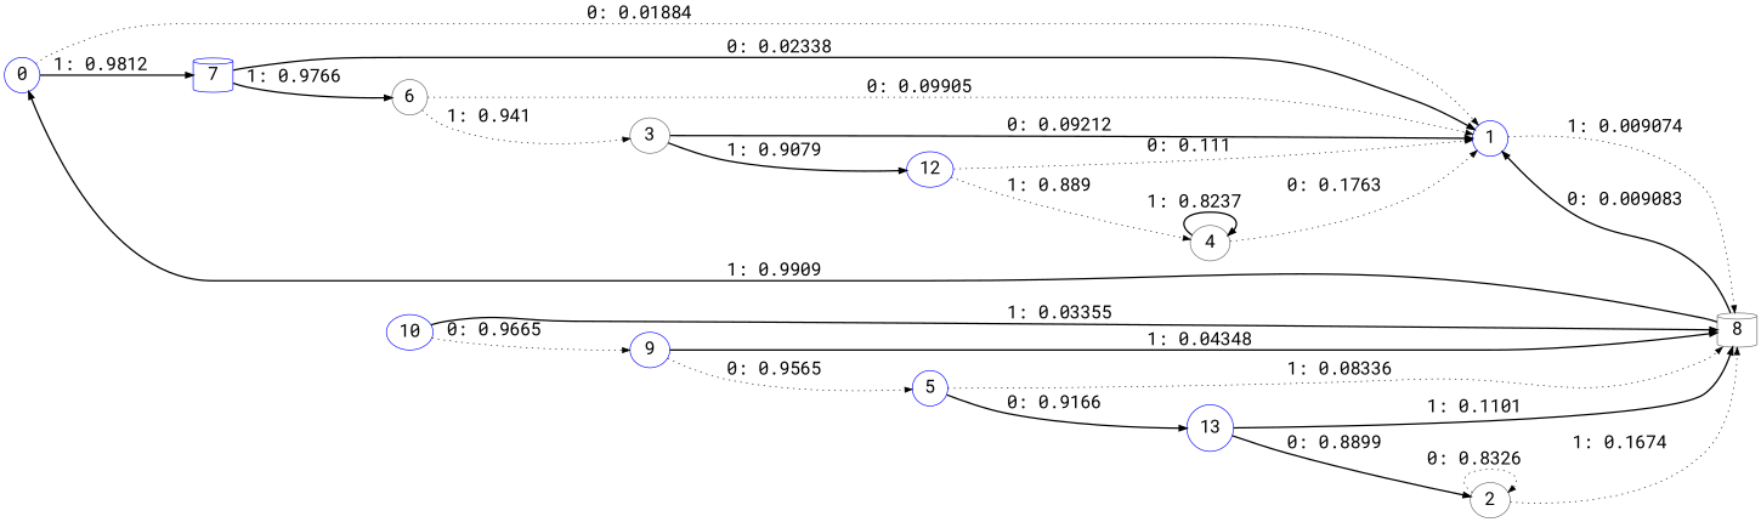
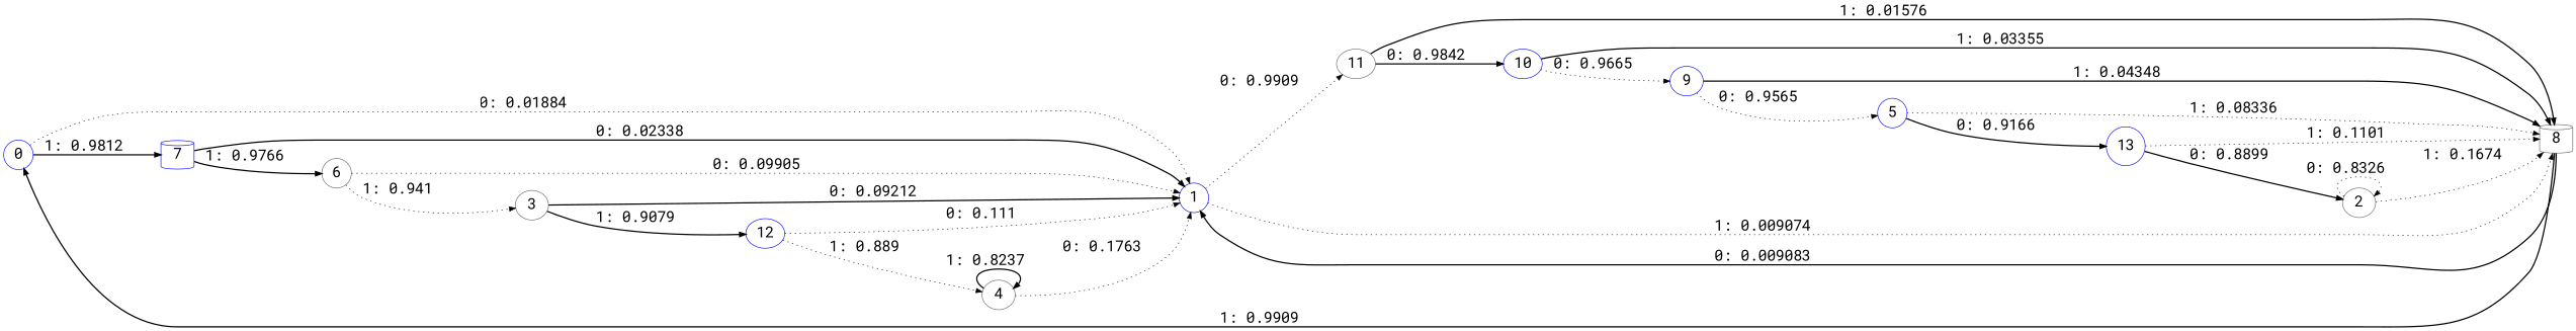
  digraph {
    fontname="Roboto Mono"
    rankdir=LR
    node [color=blue fontname="Roboto Mono" fontsize=24 shape=ellipse]
    edge [fontname="Roboto Mono" fontsize=24 style=bold]
    0 [shape=circle]
    1 [shape=circle]
    7 [shape=cylinder]
+   11 [color=gray40]
    8 [color=gray40 shape=cylinder]
    6 [color=gray40 shape=circle]
    10
    3 [color=gray40]
    9
    2 [color=gray40]
    12
    4 [color=gray40]
    5 [shape=circle]
    13 [shape=circle]
    0 -> 1 [label="0: 0.01884  " style=dotted]
    0 -> 7 [label="1: 0.9812   "]
+   1 -> 11 [label="0: 0.9909   " style=dotted]
    1 -> 8 [label="1: 0.009074  " style=dotted]
    7 -> 1 [label="0: 0.02338  "]
    7 -> 6 [label="1: 0.9766   "]
+   11 -> 8 [label="1: 0.01576  "]
+   11 -> 10 [label="0: 0.9842   "]
    8 -> 0 [label="1: 0.9909   "]
    8 -> 1 [label="0: 0.009083  "]
    6 -> 1 [label="0: 0.09905  " style=dotted]
    6 -> 3 [label="1: 0.941    " style=dotted]
    10 -> 8 [label="1: 0.03355  "]
    10 -> 9 [label="0: 0.9665   " style=dotted]
    3 -> 1 [label="0: 0.09212  "]
    3 -> 12 [label="1: 0.9079   "]
    9 -> 8 [label="1: 0.04348  "]
    9 -> 5 [label="0: 0.9565   " style=dotted]
    2 -> 8 [label="1: 0.1674   " style=dotted]
    2 -> 2 [label="0: 0.8326   " style=dotted]
    12 -> 1 [label="0: 0.111    " style=dotted]
    12 -> 4 [label="1: 0.889    " style=dotted]
    4 -> 1 [label="0: 0.1763   " style=dotted]
    4 -> 4 [label="1: 0.8237   "]
    5 -> 8 [label="1: 0.08336  " style=dotted]
    5 -> 13 [label="0: 0.9166   "]
-   13 -> 8 [label="1: 0.1101   "]
+   13 -> 8 [label="1: 0.1101   " style=dotted]
    13 -> 2 [label="0: 0.8899   "]
  }
